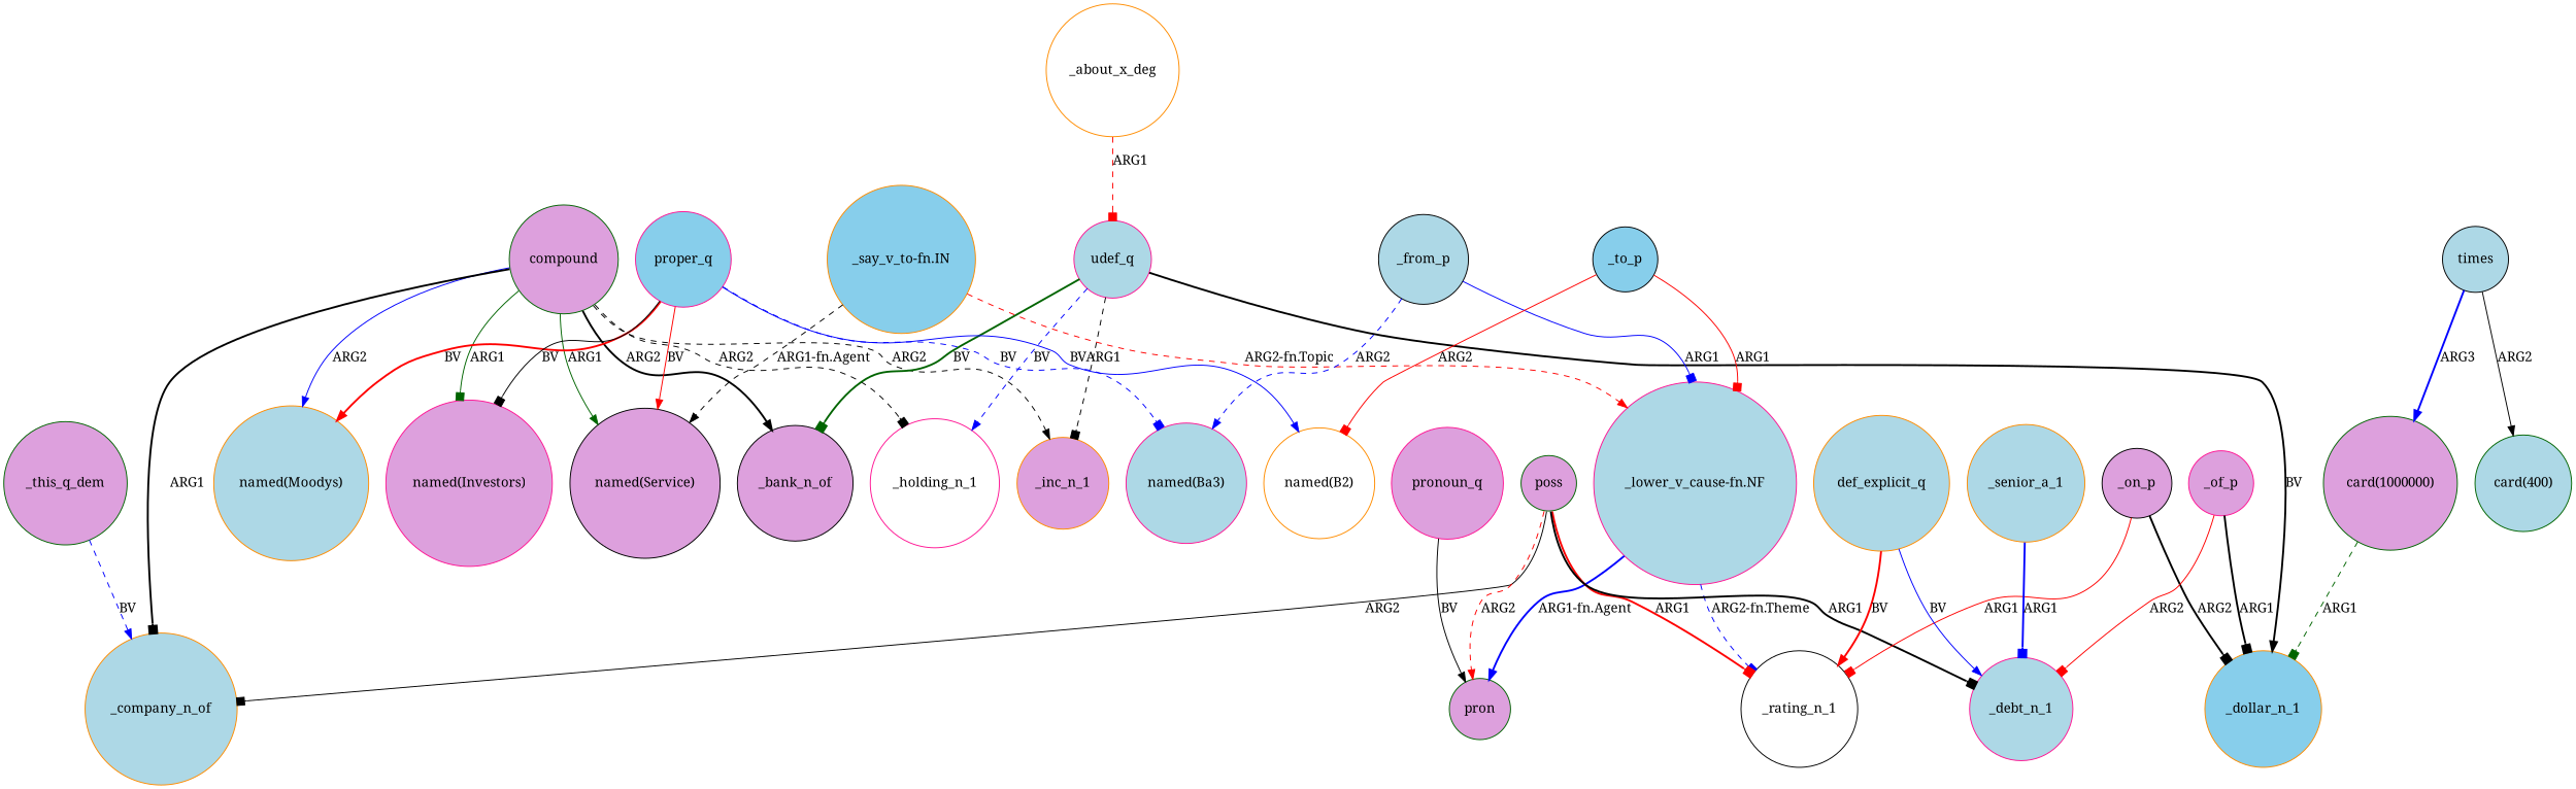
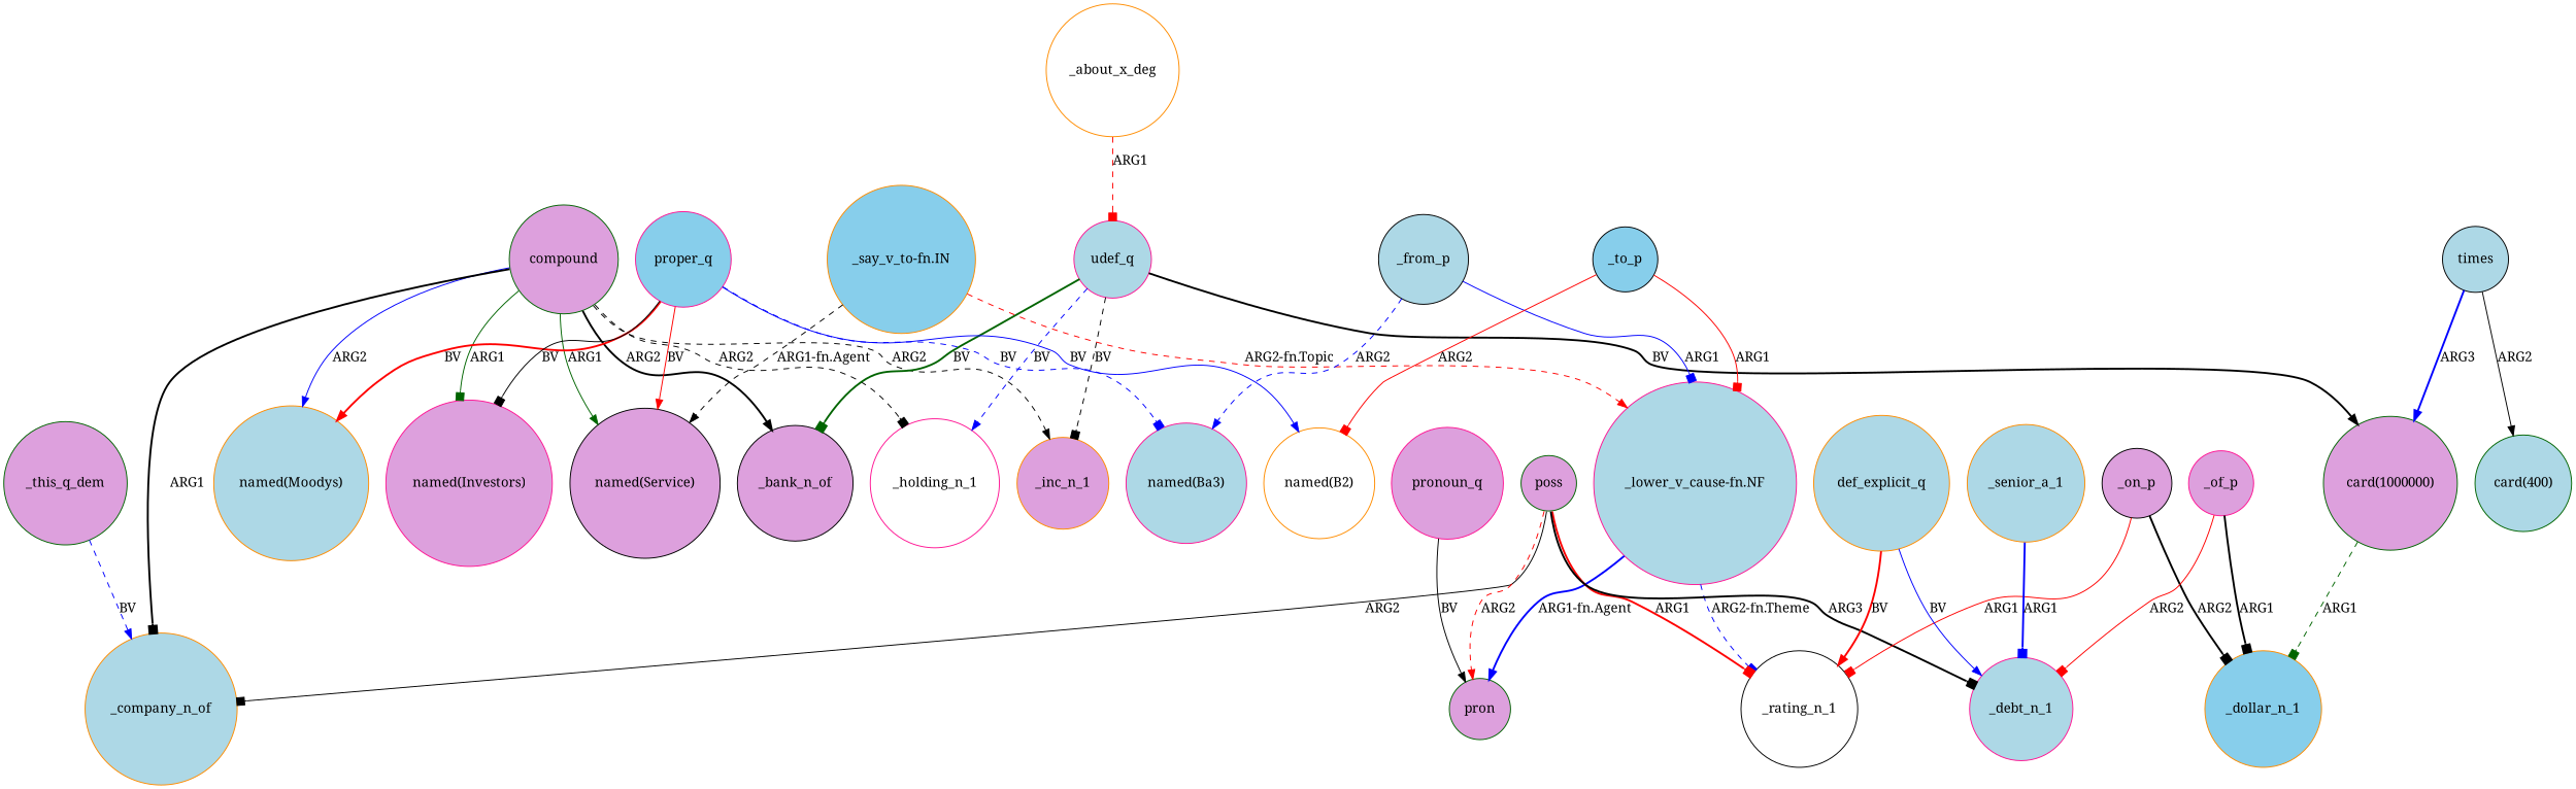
  digraph {
    fontname="Noto Serif"
    node [color=darkorange fillcolor=plum fontname="Noto Serif" shape=circle style=filled]
    edge [arrowhead=box color=black fontname="Noto Serif" style=solid]
    compound [color=darkgreen]
    "named(Moodys)" [fillcolor=lightblue]
    _bank_n_of [color=black]
    _inc_n_1
    "named(Service)" [color=black]
    _company_n_of [fillcolor=lightblue]
    "named(Investors)" [color=deeppink]
    _holding_n_1 [color=deeppink fillcolor=white]
    "card(1000000)" [color=darkgreen]
    _dollar_n_1 [fillcolor=skyblue]
    udef_q [color=deeppink fillcolor=lightblue]
    "_say_v_to-fn.IN" [fillcolor=skyblue]
    "_lower_v_cause-fn.NF" [color=deeppink fillcolor=lightblue]
    pron [color=darkgreen]
    _rating_n_1 [color=black fillcolor=white]
    poss [color=darkgreen]
    _debt_n_1 [color=deeppink fillcolor=lightblue]
    proper_q [color=deeppink fillcolor=skyblue]
    "named(B2)" [fillcolor=white]
    "named(Ba3)" [color=deeppink fillcolor=lightblue]
    times [color=black fillcolor=lightblue]
    "card(400)" [color=darkgreen fillcolor=lightblue]
    _on_p [color=black]
    _senior_a_1 [fillcolor=lightblue]
    _of_p [color=deeppink]
    _this_q_dem [color=darkgreen]
    _from_p [color=black fillcolor=lightblue]
    _about_x_deg [fillcolor=white]
    _to_p [color=black fillcolor=skyblue]
    pronoun_q [color=deeppink]
    def_explicit_q [fillcolor=lightblue]
    compound -> "named(Moodys)" [arrowhead=normal color=blue label=ARG2]
    compound -> _bank_n_of [arrowhead=normal label=ARG2 style=bold]
    compound -> _inc_n_1 [arrowhead=normal label=ARG2 style=dashed]
    compound -> "named(Service)" [arrowhead=normal color=darkgreen label=ARG1]
    compound -> _company_n_of [label=ARG1 style=bold]
    compound -> "named(Investors)" [color=darkgreen label=ARG1]
    compound -> _holding_n_1 [label=ARG2 style=dashed]
    "card(1000000)" -> _dollar_n_1 [color=darkgreen label=ARG1 style=dashed]
    udef_q -> _bank_n_of [color=darkgreen label=BV style=bold]
-   udef_q -> _inc_n_1 [label=ARG1 style=dashed]
+   udef_q -> _inc_n_1 [label=BV style=dashed]
    udef_q -> _holding_n_1 [arrowhead=normal color=blue label=BV style=dashed]
-   udef_q -> _dollar_n_1 [arrowhead=normal label=BV style=bold]
+   udef_q -> "card(1000000)" [arrowhead=normal label=BV style=bold]
    "_say_v_to-fn.IN" -> "named(Service)" [arrowhead=normal label="ARG1-fn.Agent" style=dashed]
    "_say_v_to-fn.IN" -> "_lower_v_cause-fn.NF" [arrowhead=normal color=red label="ARG2-fn.Topic" style=dashed]
    "_lower_v_cause-fn.NF" -> pron [arrowhead=normal color=blue label="ARG1-fn.Agent" style=bold]
    "_lower_v_cause-fn.NF" -> _rating_n_1 [color=blue label="ARG2-fn.Theme" style=dashed]
    poss -> _company_n_of [label=ARG2]
    poss -> pron [arrowhead=normal color=red label=ARG2 style=dashed]
    poss -> _rating_n_1 [color=red label=ARG1 style=bold]
-   poss -> _debt_n_1 [label=ARG1 style=bold]
+   poss -> _debt_n_1 [label=ARG3 style=bold]
    proper_q -> "named(Moodys)" [arrowhead=normal color=red label=BV style=bold]
    proper_q -> "named(Service)" [arrowhead=normal color=red label=BV]
    proper_q -> "named(Investors)" [label=BV]
    proper_q -> "named(B2)" [arrowhead=normal color=blue label=BV]
    proper_q -> "named(Ba3)" [color=blue label=BV style=dashed]
    times -> "card(1000000)" [arrowhead=normal color=blue label=ARG3 style=bold]
    times -> "card(400)" [arrowhead=normal label=ARG2]
    _on_p -> _dollar_n_1 [label=ARG2 style=bold]
    _on_p -> _rating_n_1 [color=red label=ARG1]
    _senior_a_1 -> _debt_n_1 [color=blue label=ARG1 style=bold]
    _of_p -> _dollar_n_1 [label=ARG1 style=bold]
    _of_p -> _debt_n_1 [color=red label=ARG2]
    _this_q_dem -> _company_n_of [arrowhead=normal color=blue label=BV style=dashed]
    _from_p -> "_lower_v_cause-fn.NF" [color=blue label=ARG1]
    _from_p -> "named(Ba3)" [arrowhead=normal color=blue label=ARG2 style=dashed]
    _about_x_deg -> udef_q [color=red label=ARG1 style=dashed]
    _to_p -> "_lower_v_cause-fn.NF" [color=red label=ARG1]
    _to_p -> "named(B2)" [color=red label=ARG2]
    pronoun_q -> pron [arrowhead=normal label=BV]
    def_explicit_q -> _rating_n_1 [arrowhead=normal color=red label=BV style=bold]
    def_explicit_q -> _debt_n_1 [arrowhead=normal color=blue label=BV]
  }
